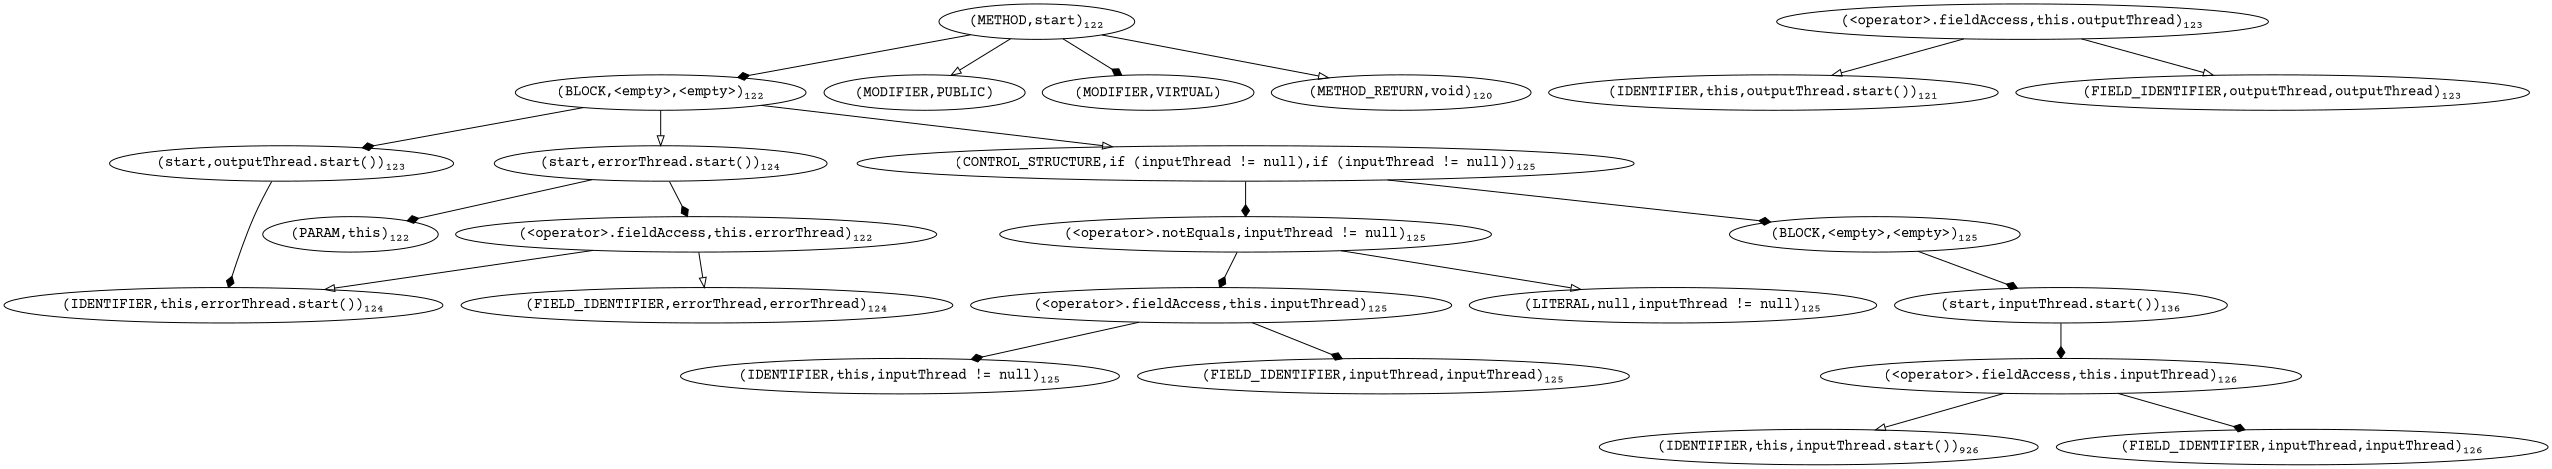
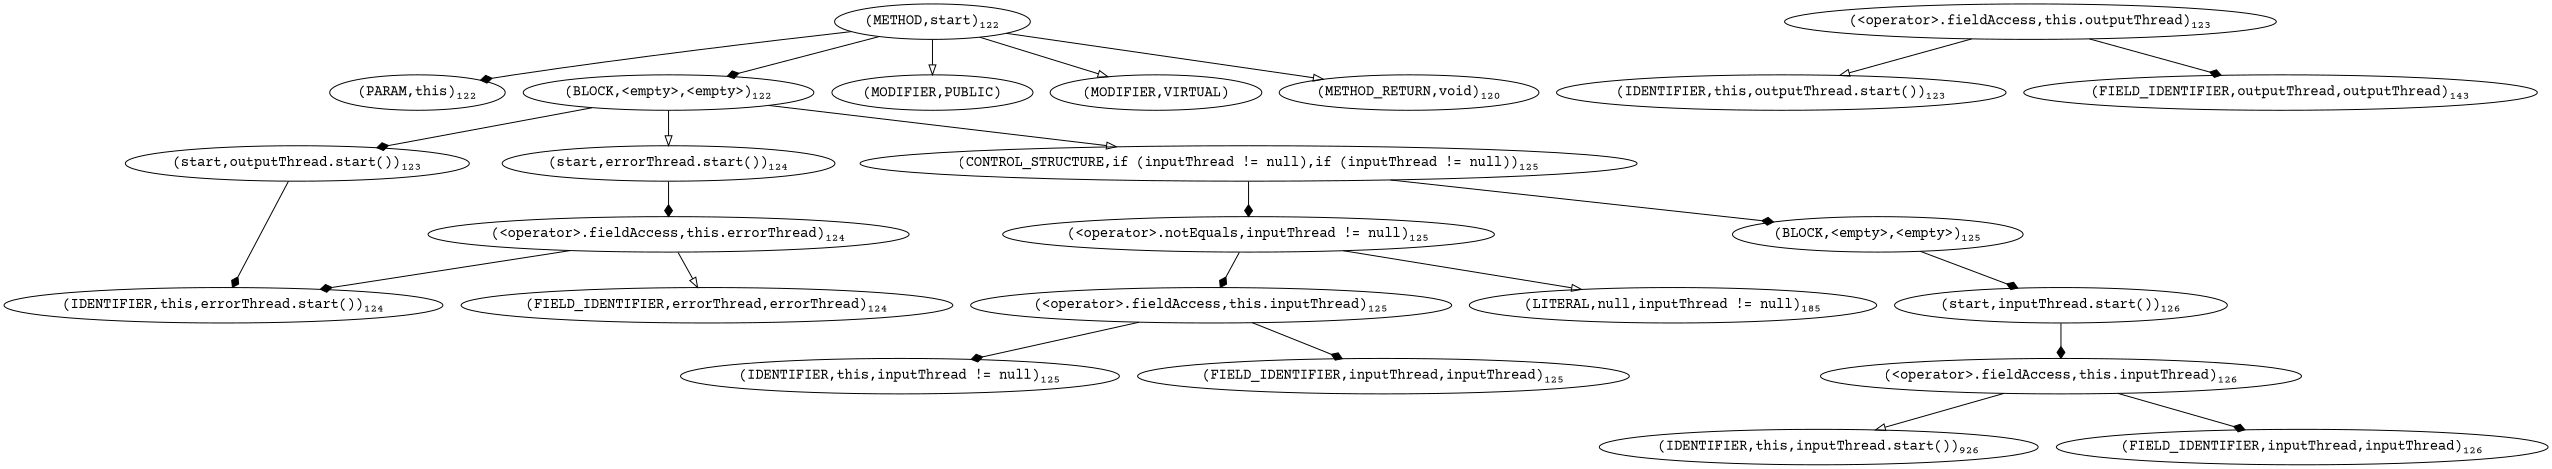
  digraph {
    fontname="Courier Prime"
    node [fontname="Courier Prime"]
    edge [arrowhead=diamond fontname="Courier Prime"]
    n1 [label=<(METHOD,start)<SUB>122</SUB>>]
    n2 [label=<(PARAM,this)<SUB>122</SUB>>]
    n3 [label=<(BLOCK,&lt;empty&gt;,&lt;empty&gt;)<SUB>122</SUB>>]
    n4 [label=<(MODIFIER,PUBLIC)>]
    n5 [label=<(MODIFIER,VIRTUAL)>]
    n6 [label=<(METHOD_RETURN,void)<SUB>120</SUB>>]
    n7 [label=<(start,outputThread.start())<SUB>123</SUB>>]
    n8 [label=<(start,errorThread.start())<SUB>124</SUB>>]
    n9 [label=<(CONTROL_STRUCTURE,if (inputThread != null),if (inputThread != null))<SUB>125</SUB>>]
    n10 [label=<(IDENTIFIER,this,errorThread.start())<SUB>124</SUB>>]
-   n11 [label=<(&lt;operator&gt;.fieldAccess,this.errorThread)<SUB>122</SUB>>]
+   n11 [label=<(&lt;operator&gt;.fieldAccess,this.errorThread)<SUB>124</SUB>>]
    n12 [label=<(&lt;operator&gt;.notEquals,inputThread != null)<SUB>125</SUB>>]
    n13 [label=<(BLOCK,&lt;empty&gt;,&lt;empty&gt;)<SUB>125</SUB>>]
    n14 [label=<(&lt;operator&gt;.fieldAccess,this.outputThread)<SUB>123</SUB>>]
-   n15 [label=<(IDENTIFIER,this,outputThread.start())<SUB>121</SUB>>]
-   n16 [label=<(FIELD_IDENTIFIER,outputThread,outputThread)<SUB>123</SUB>>]
+   n15 [label=<(IDENTIFIER,this,outputThread.start())<SUB>123</SUB>>]
+   n16 [label=<(FIELD_IDENTIFIER,outputThread,outputThread)<SUB>143</SUB>>]
    n17 [label=<(FIELD_IDENTIFIER,errorThread,errorThread)<SUB>124</SUB>>]
    n18 [label=<(&lt;operator&gt;.fieldAccess,this.inputThread)<SUB>125</SUB>>]
-   n19 [label=<(LITERAL,null,inputThread != null)<SUB>125</SUB>>]
-   n20 [label=<(start,inputThread.start())<SUB>136</SUB>>]
+   n19 [label=<(LITERAL,null,inputThread != null)<SUB>185</SUB>>]
+   n20 [label=<(start,inputThread.start())<SUB>126</SUB>>]
    n21 [label=<(IDENTIFIER,this,inputThread != null)<SUB>125</SUB>>]
    n22 [label=<(FIELD_IDENTIFIER,inputThread,inputThread)<SUB>125</SUB>>]
    n23 [label=<(&lt;operator&gt;.fieldAccess,this.inputThread)<SUB>126</SUB>>]
    n24 [label=<(IDENTIFIER,this,inputThread.start())<SUB>926</SUB>>]
    n25 [label=<(FIELD_IDENTIFIER,inputThread,inputThread)<SUB>126</SUB>>]
-   n8 -> n2
+   n1 -> n2
    n1 -> n3
    n1 -> n4 [arrowhead=onormal]
-   n1 -> n5
+   n1 -> n5 [arrowhead=onormal]
    n1 -> n6 [arrowhead=onormal]
    n3 -> n7
    n3 -> n8 [arrowhead=onormal]
    n3 -> n9 [arrowhead=onormal]
    n7 -> n10
    n8 -> n11
    n9 -> n12
    n9 -> n13
-   n11 -> n10 [arrowhead=onormal]
+   n11 -> n10
    n11 -> n17 [arrowhead=onormal]
    n12 -> n18
    n12 -> n19 [arrowhead=onormal]
    n13 -> n20
    n14 -> n15 [arrowhead=onormal]
-   n14 -> n16 [arrowhead=onormal]
+   n14 -> n16
    n18 -> n21
    n18 -> n22
    n20 -> n23
    n23 -> n24 [arrowhead=onormal]
    n23 -> n25
  }
